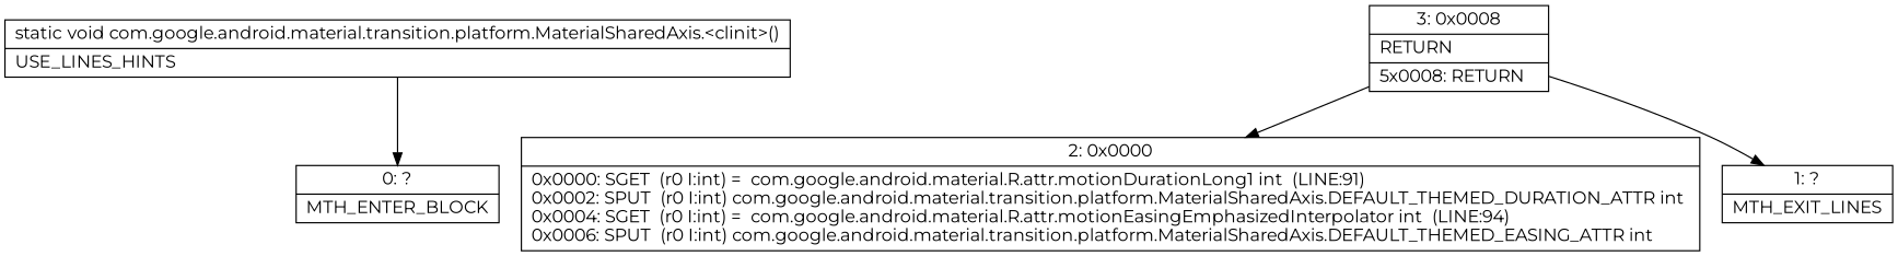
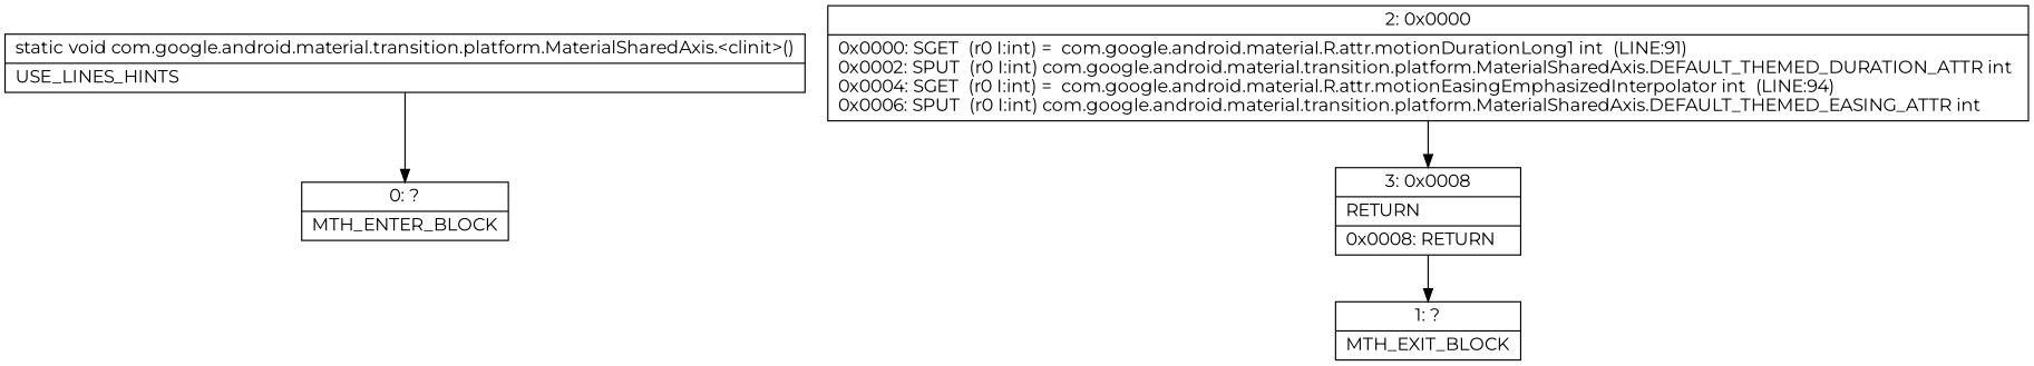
  digraph {
    fontname=Montserrat
    node [fontname=Montserrat shape=record]
    edge [fontname=Montserrat]
    n1 [label="{0\:\ ?|MTH_ENTER_BLOCK\l}"]
    n2 [label="{2\:\ 0x0000|0x0000: SGET  (r0 I:int) =  com.google.android.material.R.attr.motionDurationLong1 int  (LINE:91)\l0x0002: SPUT  (r0 I:int) com.google.android.material.transition.platform.MaterialSharedAxis.DEFAULT_THEMED_DURATION_ATTR int \l0x0004: SGET  (r0 I:int) =  com.google.android.material.R.attr.motionEasingEmphasizedInterpolator int  (LINE:94)\l0x0006: SPUT  (r0 I:int) com.google.android.material.transition.platform.MaterialSharedAxis.DEFAULT_THEMED_EASING_ATTR int \l}"]
-   n3 [label="{3\:\ 0x0008|RETURN\l|5x0008: RETURN   \l}"]
-   n4 [label="{1\:\ ?|MTH_EXIT_LINES\l}"]
+   n3 [label="{3\:\ 0x0008|RETURN\l|0x0008: RETURN   \l}"]
+   n4 [label="{1\:\ ?|MTH_EXIT_BLOCK\l}"]
    n5 [label="{static void com.google.android.material.transition.platform.MaterialSharedAxis.\<clinit\>()  | USE_LINES_HINTS\l}"]
-   n3 -> n2
+   n2 -> n3
    n3 -> n4
    n5 -> n1
  }
